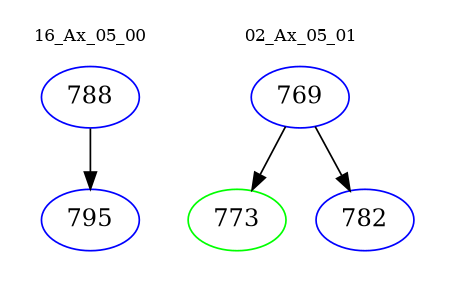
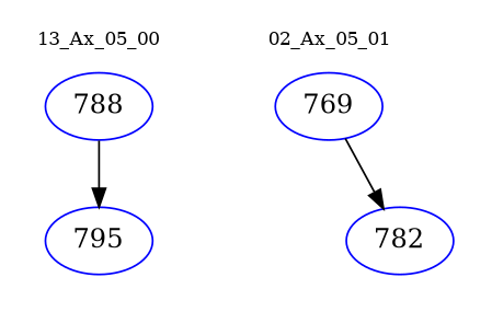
  digraph {
    node [color=blue]
    edge [color=black]
    n1 [label=788]
    n2 [label=795]
    n3 [label=769]
-   n4 [color=green label=773]
    n5 [label=782]
    subgraph cluster_1 {
      color=white
      fontsize=10
-     label="16_Ax_05_00"
+     label="13_Ax_05_00"
      n1
      n2
    }
    subgraph cluster_2 {
      color=white
      fontsize=10
      label="02_Ax_05_01"
      n3
-     n4
      n5
    }
    n1 -> n2
-   n3 -> n4
    n3 -> n5
  }
